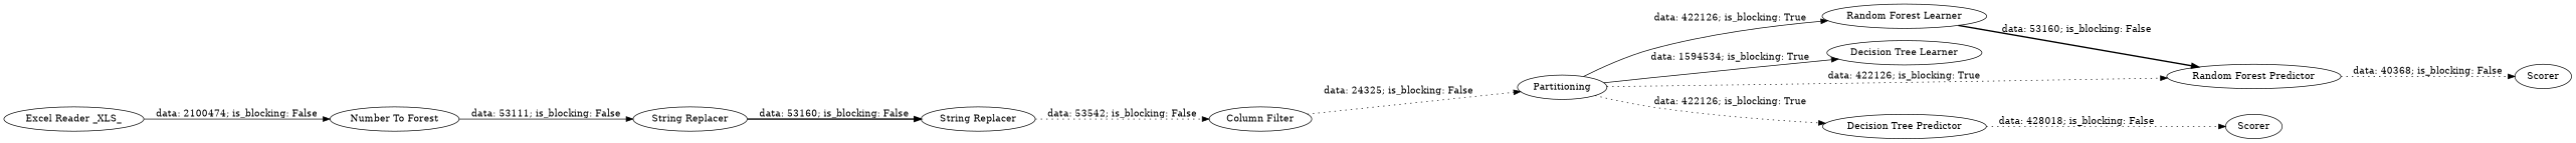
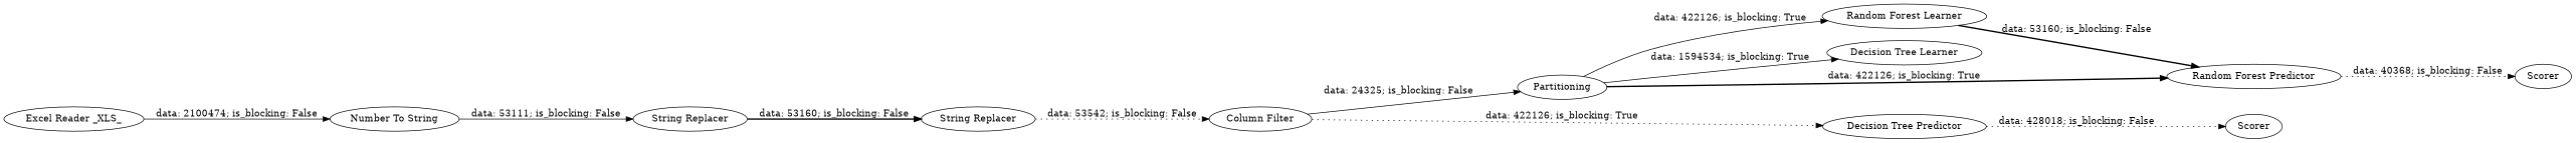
  digraph {
    rankdir=LR
    edge [style=dotted]
    n1 [label=Scorer]
    n2 [label="Column Filter"]
    n3 [label=Partitioning]
    n4 [label="Decision Tree Learner"]
    n5 [label="Decision Tree Predictor"]
    n6 [label="Random Forest Predictor"]
    n7 [label="Random Forest Learner"]
    n8 [label=Scorer]
    n9 [label="String Replacer"]
    n10 [label="String Replacer"]
-   n11 [label="Number To Forest"]
+   n11 [label="Number To String"]
    n12 [label="Excel Reader _XLS_"]
-   n2 -> n3 [label="data: 24325; is_blocking: False"]
+   n2 -> n3 [label="data: 24325; is_blocking: False" style=solid]
    n3 -> n4 [label="data: 1594534; is_blocking: True" style=solid]
-   n3 -> n5 [label="data: 422126; is_blocking: True"]
-   n3 -> n6 [label="data: 422126; is_blocking: True"]
+   n2 -> n5 [label="data: 422126; is_blocking: True"]
+   n3 -> n6 [label="data: 422126; is_blocking: True" style=bold]
    n3 -> n7 [label="data: 422126; is_blocking: True" style=solid]
    n5 -> n8 [label="data: 428018; is_blocking: False"]
    n6 -> n1 [label="data: 40368; is_blocking: False"]
    n7 -> n6 [label="data: 53160; is_blocking: False" style=bold]
    n9 -> n10 [label="data: 53160; is_blocking: False" style=bold]
    n10 -> n2 [label="data: 53542; is_blocking: False"]
    n11 -> n9 [label="data: 53111; is_blocking: False" style=solid]
    n12 -> n11 [label="data: 2100474; is_blocking: False" style=solid]
  }
